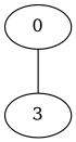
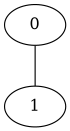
  graph {
    node [family=0 hold=0.85]
    0 [capital=t drugs=100 pop=10]
-   1 [pop=20 label=3]
+   1 [pop=20]
    0 -- 1
  }
